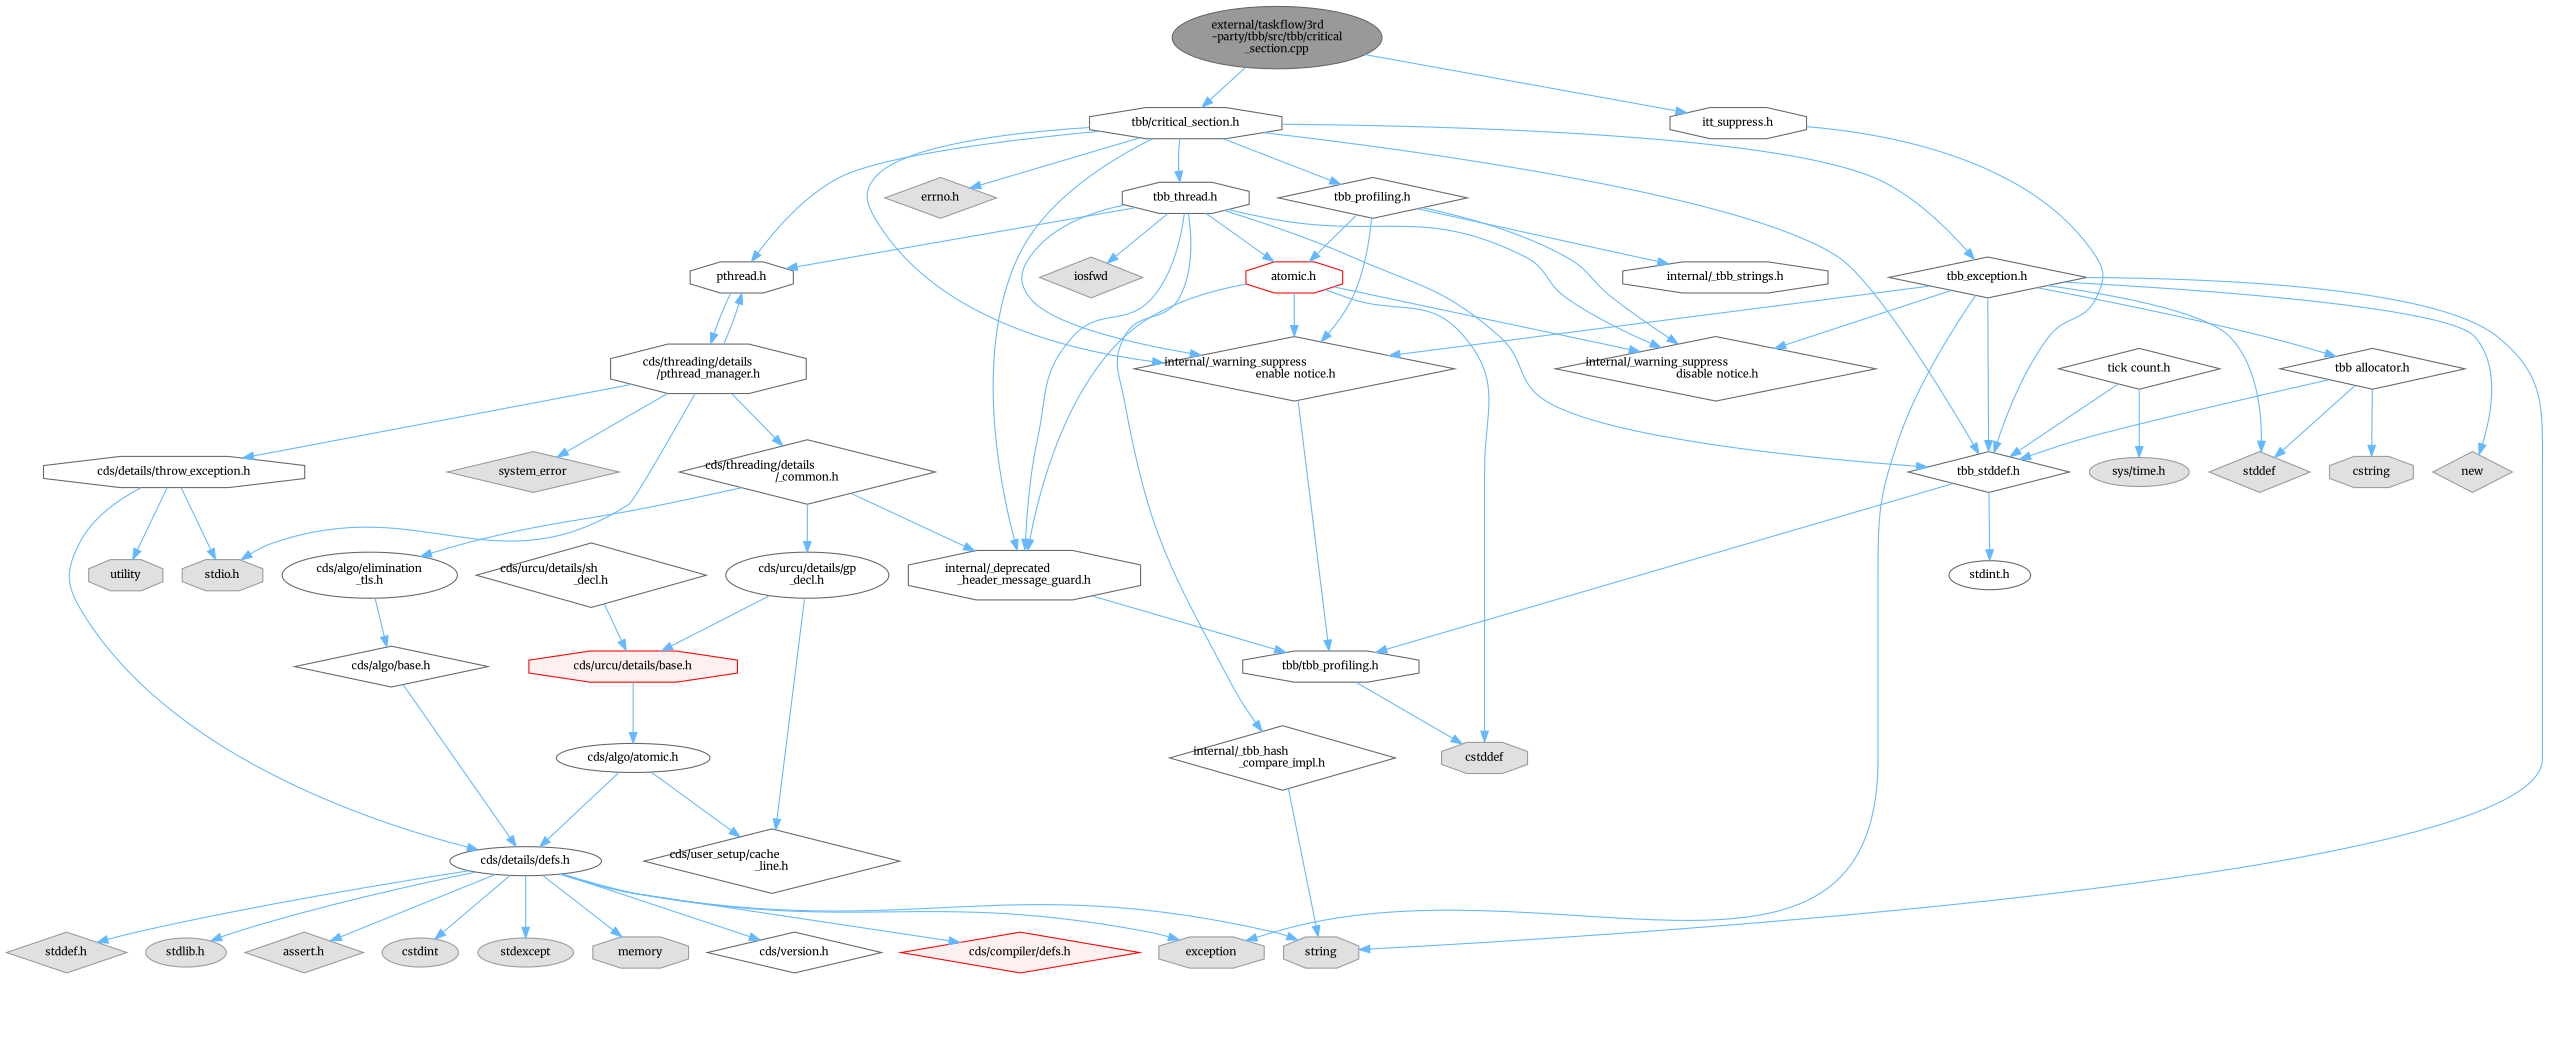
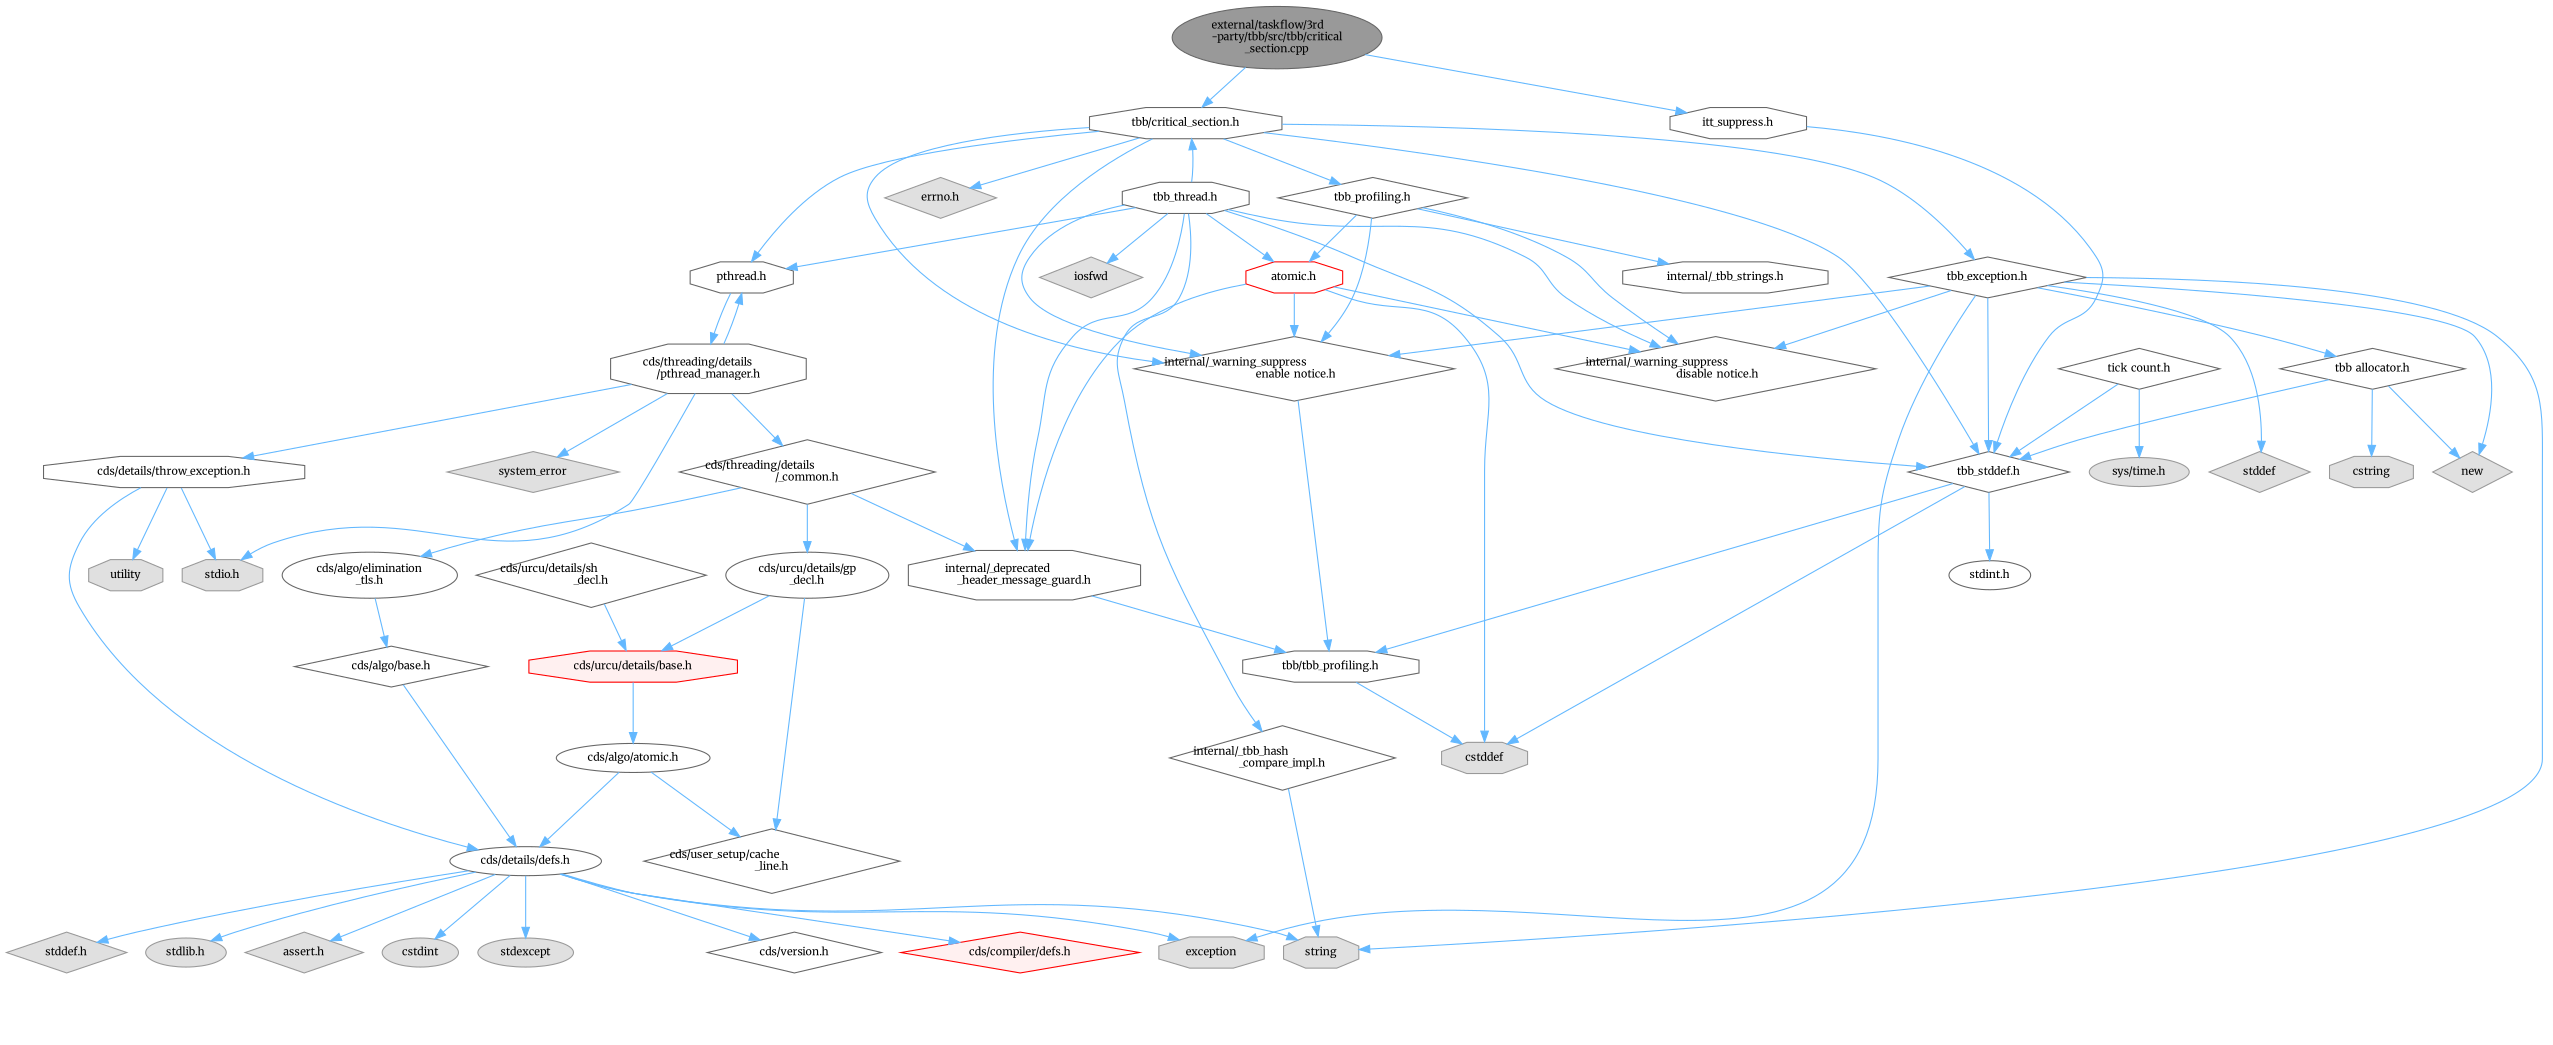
  digraph {
    fontname=Merriweather
    node [color=grey40 fillcolor=white fontname=Merriweather fontsize=10 shape=diamond style=filled]
    edge [color=steelblue1 fontname=Merriweather fontsize=10 labelfontname=Helvetica labelfontsize=10 style=solid]
    n1 [color=gray40 fillcolor=grey60 fontcolor=black height=0.2 label="external/taskflow/3rd\l-party/tbb/src/tbb/critical\l_section.cpp" shape=ellipse width=0.4]
    n2 [height=0.2 label="tbb/critical_section.h" shape=octagon width=0.4]
    n3 [height=0.2 label="itt_suppress.h" shape=octagon width=0.4]
    n4 [height=0.2 label="internal/_deprecated\l_header_message_guard.h" shape=octagon width=0.4]
    n5 [height=0.2 label="internal/_warning_suppress\l_enable_notice.h" width=0.4]
    n6 [height=0.2 label="pthread.h" shape=octagon width=0.4]
    n7 [color=grey60 fillcolor="#E0E0E0" height=0.2 label="errno.h" width=0.4]
    n8 [height=0.2 label="tbb_stddef.h" width=0.4]
    n9 [height=0.2 label="tbb_thread.h" shape=octagon width=0.4]
    n10 [height=0.2 label="tbb_exception.h" width=0.4]
    n11 [height=0.2 label="tbb_profiling.h" width=0.4]
    n12 [height=0.2 label="tbb/tbb_profiling.h" shape=octagon width=0.4]
    n13 [height=0.2 label="cds/threading/details\l/pthread_manager.h" shape=octagon width=0.4]
    n14 [color=grey60 fillcolor="#E0E0E0" height=0.2 label=cstddef shape=octagon width=0.4]
    n15 [height=0.2 label="stdint.h" shape=ellipse width=0.4]
    n16 [height=0.2 label="internal/_warning_suppress\l_disable_notice.h" width=0.4]
    n17 [color=red height=0.2 label="atomic.h" shape=octagon width=0.4]
    n18 [height=0.2 label="internal/_tbb_hash\l_compare_impl.h" width=0.4]
    n19 [color=grey60 fillcolor="#E0E0E0" height=0.2 label=iosfwd width=0.4]
    n20 [color=grey60 fillcolor="#E0E0E0" height=0.2 label=exception shape=octagon width=0.4]
    n21 [color=grey60 fillcolor="#E0E0E0" height=0.2 label=string shape=octagon width=0.4]
    n22 [color=grey60 fillcolor="#E0E0E0" height=0.2 label=new width=0.4]
    n23 [height=0.2 label="tbb_allocator.h" width=0.4]
    n24 [color=grey60 fillcolor="#E0E0E0" height=0.2 label=stddef width=0.4]
    n25 [height=0.2 label="internal/_tbb_strings.h" shape=octagon width=0.4]
    n26 [color=grey60 fillcolor="#E0E0E0" height=0.2 label=system_error width=0.4]
    n27 [color=grey60 fillcolor="#E0E0E0" height=0.2 label="stdio.h" shape=octagon width=0.4]
    n28 [height=0.2 label="cds/threading/details\l/_common.h" width=0.4]
    n29 [height=0.2 label="cds/details/throw_exception.h" shape=octagon width=0.4]
    n30 [height=0.2 label="cds/urcu/details/gp\l_decl.h" shape=ellipse width=0.4]
    n31 [height=0.2 label="cds/algo/elimination\l_tls.h" shape=ellipse width=0.4]
    n32 [height=0.2 label="cds/details/defs.h" shape=ellipse width=0.4]
    n33 [color=grey60 fillcolor="#E0E0E0" height=0.2 label=utility shape=octagon width=0.4]
    n34 [color=red fillcolor="#FFF0F0" height=0.2 label="cds/urcu/details/base.h" shape=octagon width=0.4]
    n35 [height=0.2 label="cds/user_setup/cache\l_line.h" width=0.4]
    n36 [height=0.2 label="cds/urcu/details/sh\l_decl.h" width=0.4]
    n37 [height=0.2 label="cds/algo/base.h" width=0.4]
    n38 [height=0.2 label="cds/algo/atomic.h" shape=ellipse width=0.4]
    n39 [color=grey60 fillcolor="#E0E0E0" height=0.2 label="stddef.h" width=0.4]
    n40 [color=grey60 fillcolor="#E0E0E0" height=0.2 label="stdlib.h" shape=ellipse width=0.4]
    n41 [color=grey60 fillcolor="#E0E0E0" height=0.2 label="assert.h" width=0.4]
    n42 [color=grey60 fillcolor="#E0E0E0" height=0.2 label=cstdint shape=ellipse width=0.4]
    n43 [color=grey60 fillcolor="#E0E0E0" height=0.2 label=stdexcept shape=ellipse width=0.4]
-   n44 [color=grey60 fillcolor="#E0E0E0" height=0.2 label=memory shape=octagon width=0.4]
    n45 [height=0.2 label="cds/version.h" width=0.4]
    n46 [color=red fillcolor="#FFF0F0" height=0.2 label="cds/compiler/defs.h" width=0.4]
    n47 [height=0.2 label="tick_count.h" width=0.4]
    n48 [color=grey60 fillcolor="#E0E0E0" height=0.2 label="sys/time.h" shape=ellipse width=0.4]
    n49 [color=grey60 fillcolor="#E0E0E0" height=0.2 label=cstring shape=octagon width=0.4]
    n1 -> n2
    n1 -> n3
    n2 -> n4
    n2 -> n5
    n2 -> n6
    n2 -> n7
    n2 -> n8
-   n2 -> n9
+   n9 -> n2
    n2 -> n10
    n2 -> n11
    n3 -> n8
    n4 -> n12
    n5 -> n12
    n6 -> n13
    n8 -> n12
+   n8 -> n14
    n8 -> n15
    n9 -> n4
    n9 -> n5
    n9 -> n6
    n9 -> n8
    n9 -> n16
    n9 -> n17
    n9 -> n18
    n9 -> n19
    n10 -> n5
    n10 -> n8
    n10 -> n16
    n10 -> n20
    n10 -> n21
    n10 -> n22
    n10 -> n23
    n10 -> n24
    n11 -> n5
    n11 -> n16
    n11 -> n17
    n11 -> n25
    n12 -> n14
    n13 -> n6
    n13 -> n26
    n13 -> n27
    n13 -> n28
    n13 -> n29
    n17 -> n4
    n17 -> n5
    n17 -> n14
    n17 -> n16
    n18 -> n21
    n23 -> n8
-   n23 -> n24
+   n23 -> n22
    n23 -> n49
    n28 -> n4
    n28 -> n30
    n28 -> n31
    n29 -> n27
    n29 -> n32
    n29 -> n33
    n30 -> n34
    n30 -> n35
    n31 -> n37
    n32 -> n20
    n32 -> n21
    n32 -> n39
    n32 -> n40
    n32 -> n41
    n32 -> n42
    n32 -> n43
-   n32 -> n44
    n32 -> n45
    n32 -> n46
    n34 -> n38
    n36 -> n34
    n37 -> n32
    n38 -> n32
    n38 -> n35
    n47 -> n8
    n47 -> n48
  }
